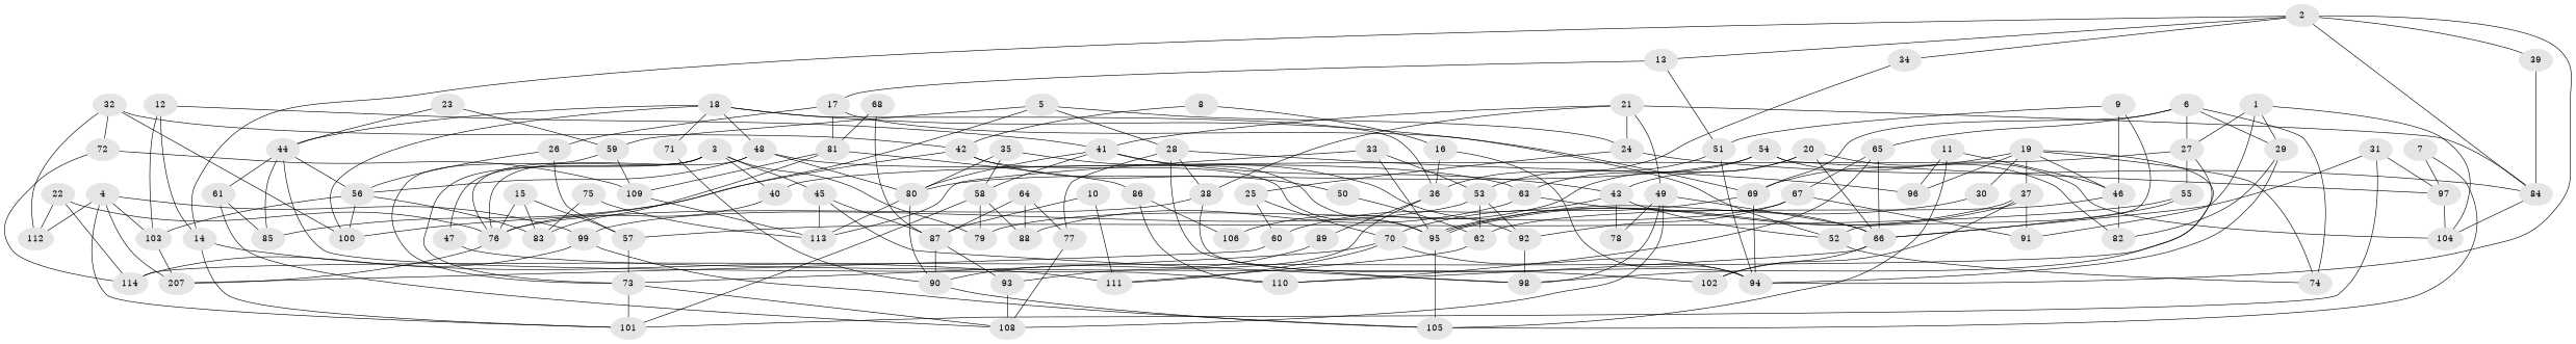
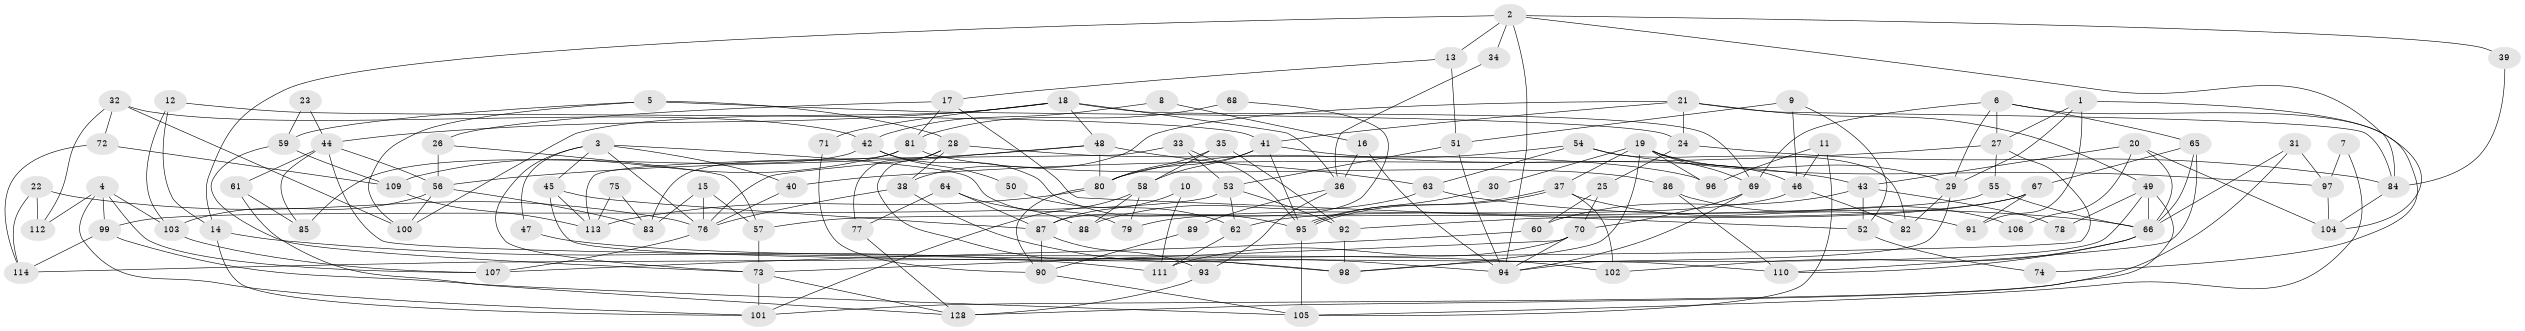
  graph {
    node [color=gray90 style=filled]
    1
    27
    29
    91
    104
    40
    114
    55
    94
    82
    2
    13
    14
    34
    39
    84
    51
    17
    101
    111
    23
    59
    44
    36
    3
    45
    47
    73
    76
    79
    87
    98
    113
    102
-   108
-   107 [label=207]
+   108 [label=128]
+   107
    4
    99
    103
    112
    105
    5
    24
    28
    100
    25
    96
    38
    77
    109
    6
    65
    69
    74
    66
    110
    67
    70
    7
    97
    8
    16
    42
    95
    50
    85
    9
    46
    52
    62
    53
    10
    93
    90
    11
    12
    41
    43
    58
    80
    26
    81
    15
    57
    83
    89
    56
    86
    18
    48
    71
    61
    63
    19
    30
    37
    20
    106
    60
    78
    21
    49
    22
    31
    32
    72
    33
    92
    35
    88
    54
    64
    68
    75
    1 -- 27
    1 -- 29
    1 -- 91
    1 -- 104
    27 -- 40
    27 -- 114
    27 -- 55
    29 -- 94
    29 -- 82
    40 -- 76
    55 -- 66
    55 -- 57
    2 -- 94
    2 -- 13
    2 -- 14
    2 -- 34
    2 -- 39
    2 -- 84
    13 -- 51
    13 -- 17
    14 -- 101
    14 -- 111
    34 -- 36
    39 -- 84
    84 -- 104
    51 -- 94
    51 -- 53
    17 -- 52
    17 -- 26
    17 -- 81
    23 -- 59
    23 -- 44
    59 -- 73
    59 -- 109
    44 -- 110
    44 -- 85
    44 -- 56
    44 -- 61
    36 -- 93
    36 -- 89
    3 -- 40
    3 -- 45
    3 -- 47
    3 -- 73
    3 -- 76
    3 -- 79
    45 -- 87
    45 -- 98
    45 -- 113
    47 -- 102
    73 -- 101
    73 -- 108
    76 -- 107
    87 -- 93
    87 -- 90
    4 -- 101
    4 -- 107
    4 -- 99
    4 -- 103
    4 -- 112
    99 -- 114
    99 -- 105
    103 -- 107
    5 -- 59
    5 -- 24
    5 -- 28
    5 -- 100
    24 -- 84
    24 -- 25
    28 -- 98
    28 -- 96
    28 -- 38
    28 -- 77
    25 -- 70
    25 -- 60
    38 -- 94
    38 -- 76
    77 -- 108
    109 -- 113
    6 -- 27
    6 -- 29
    6 -- 65
    6 -- 69
    6 -- 74
    65 -- 66
    65 -- 110
    65 -- 67
    69 -- 94
    69 -- 70
    66 -- 102
    66 -- 110
    67 -- 91
    67 -- 79
    67 -- 92
    70 -- 94
    70 -- 111
    70 -- 73
    7 -- 105
    7 -- 97
    97 -- 104
    8 -- 16
    8 -- 42
    16 -- 94
    16 -- 36
    42 -- 95
    42 -- 50
    42 -- 85
    95 -- 105
    50 -- 62
    9 -- 51
    9 -- 46
    9 -- 52
    46 -- 82
    46 -- 62
    52 -- 74
    62 -- 111
    53 -- 99
    53 -- 62
    53 -- 92
    10 -- 111
    10 -- 87
    93 -- 108
    90 -- 105
    11 -- 105
    11 -- 96
    11 -- 46
    12 -- 14
    12 -- 103
    12 -- 41
    41 -- 95
    41 -- 43
    41 -- 58
    41 -- 80
    43 -- 52
    43 -- 60
    43 -- 78
    58 -- 101
    58 -- 79
    58 -- 88
    80 -- 113
    80 -- 90
    26 -- 57
    26 -- 56
    81 -- 109
    81 -- 83
    81 -- 86
    15 -- 76
    15 -- 57
    15 -- 83
    57 -- 73
    89 -- 90
    56 -- 103
    56 -- 100
    56 -- 83
    86 -- 110
    86 -- 106
    18 -- 44
    18 -- 36
    18 -- 100
    18 -- 69
    18 -- 48
    18 -- 71
    48 -- 76
    48 -- 80
    48 -- 56
    48 -- 63
    71 -- 90
    61 -- 108
    61 -- 85
    63 -- 66
    63 -- 88
    19 -- 98
    19 -- 96
    19 -- 69
-   19 -- 74
+   19 -- 29
    19 -- 46
    19 -- 30
    19 -- 37
    30 -- 95
    37 -- 91
    37 -- 102
    37 -- 95
    37 -- 95
    20 -- 104
    20 -- 66
    20 -- 43
    20 -- 106
    60 -- 107
    21 -- 84
    21 -- 24
    21 -- 38
    21 -- 41
    21 -- 49
    49 -- 98
    49 -- 108
    49 -- 66
    49 -- 78
    22 -- 114
    22 -- 76
    22 -- 112
    31 -- 101
    31 -- 66
    31 -- 97
    32 -- 112
    32 -- 100
    32 -- 42
    32 -- 72
    72 -- 114
    72 -- 109
    33 -- 113
    33 -- 95
    33 -- 53
    92 -- 98
    35 -- 58
    35 -- 80
    35 -- 92
    54 -- 82
    54 -- 97
    54 -- 80
    54 -- 63
    64 -- 87
    64 -- 77
    64 -- 88
    68 -- 87
    68 -- 81
    75 -- 113
    75 -- 83
  }
